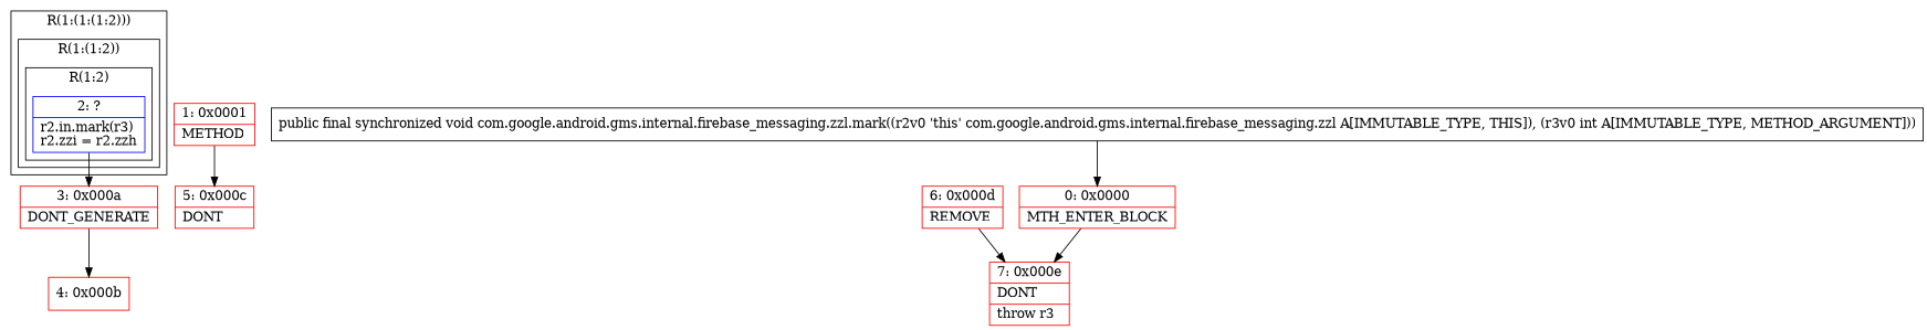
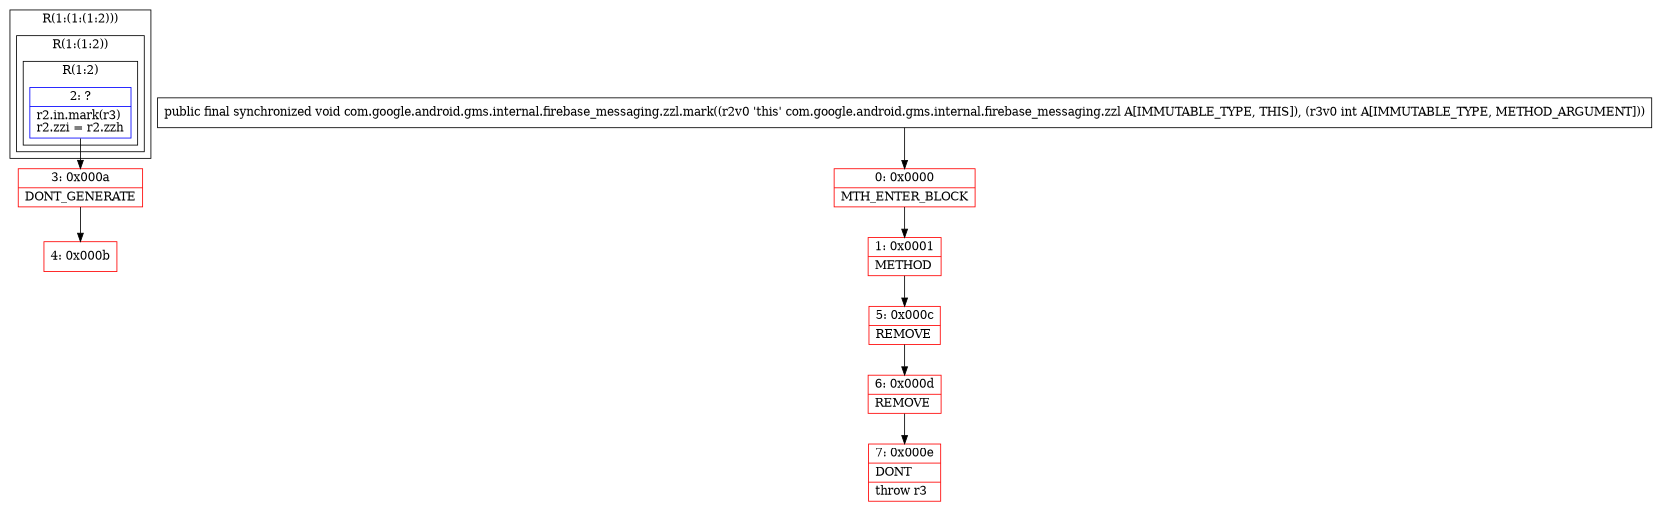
  digraph {
    node [color=red shape=record]
    n1 [color=blue label="{2\:\ ?|r2.in.mark(r3)\lr2.zzi = r2.zzh\l}"]
    n2 [label="{3\:\ 0x000a|DONT_GENERATE\l}"]
    n3 [label="{4\:\ 0x000b}"]
-   n4 [label="{5\:\ 0x000c|DONT\l}"]
+   n4 [label="{5\:\ 0x000c|REMOVE\l}"]
    n5 [label="{6\:\ 0x000d|REMOVE\l}"]
    n6 [label="{0\:\ 0x0000|MTH_ENTER_BLOCK\l}"]
    n7 [label="{1\:\ 0x0001|METHOD\l}"]
    n8 [label="{7\:\ 0x000e|DONT\l|throw r3\l}"]
    n9 [label="{public final synchronized void com.google.android.gms.internal.firebase_messaging.zzl.mark((r2v0 'this' com.google.android.gms.internal.firebase_messaging.zzl A[IMMUTABLE_TYPE, THIS]), (r3v0 int A[IMMUTABLE_TYPE, METHOD_ARGUMENT])) }" color=""]
    subgraph cluster_1 {
      label="R(1:(1:(1:2)))"
      subgraph cluster_2 {
        label="R(1:(1:2))"
        subgraph cluster_3 {
          label="R(1:2)"
          n1
        }
      }
    }
    n1 -> n2
    n2 -> n3
+   n4 -> n5
    n5 -> n8
-   n6 -> n8
+   n6 -> n7
    n7 -> n4
    n9 -> n6
  }
